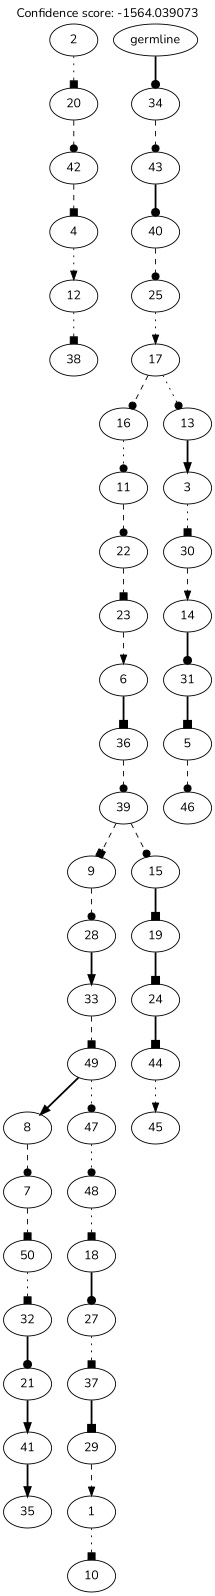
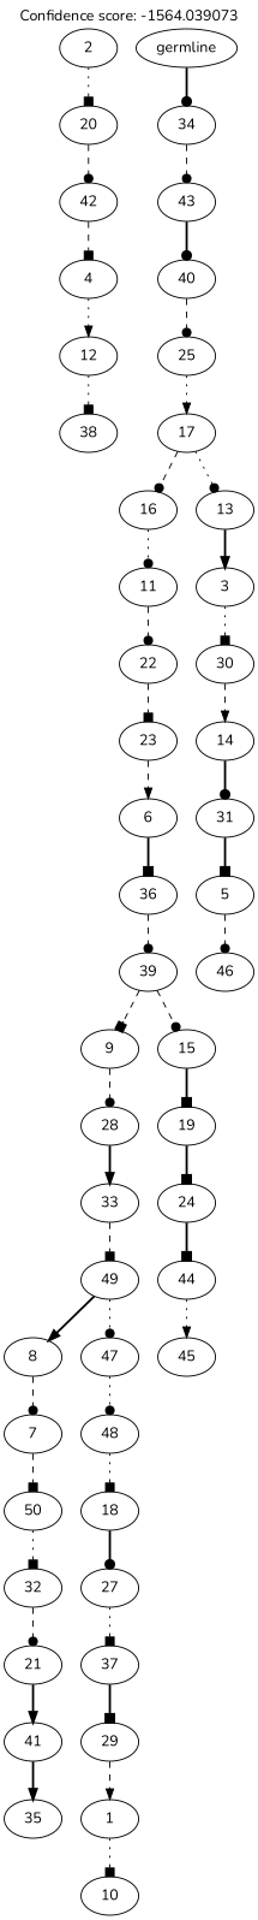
  digraph {
    fontname=Nunito
    label="Confidence score: -1564.039073"
    labelloc=t
    node [fontname=Nunito]
    edge [arrowhead=dot fontname=Nunito style=dashed]
    n1 [label=12]
    n2 [label=38]
    n3 [label=4]
    n4 [label=42]
    n5 [label=20]
    n6 [label=2]
    n7 [label=35]
    n8 [label=41]
    n9 [label=21]
    n10 [label=32]
    n11 [label=50]
    n12 [label=7]
    n13 [label=8]
    n14 [label=1]
    n15 [label=10]
    n16 [label=29]
    n17 [label=37]
    n18 [label=27]
    n19 [label=18]
    n20 [label=48]
    n21 [label=47]
    n22 [label=49]
    n23 [label=33]
    n24 [label=28]
    n25 [label=9]
    n26 [label=44]
    n27 [label=45]
    n28 [label=24]
    n29 [label=19]
    n30 [label=15]
    n31 [label=39]
    n32 [label=36]
    n33 [label=6]
    n34 [label=23]
    n35 [label=22]
    n36 [label=11]
    n37 [label=16]
    n38 [label=5]
    n39 [label=46]
    n40 [label=31]
    n41 [label=14]
    n42 [label=30]
    n43 [label=3]
    n44 [label=13]
    n45 [label=17]
    n46 [label=25]
    n47 [label=40]
    n48 [label=43]
    n49 [label=34]
    n50 [label=germline]
    n1 -> n2 [arrowhead=box style=dotted]
    n3 -> n1 [arrowhead=normal style=dotted]
    n4 -> n3 [arrowhead=box]
    n5 -> n4
    n6 -> n5 [arrowhead=box style=dotted]
    n8 -> n7 [arrowhead=normal style=bold]
    n9 -> n8 [arrowhead=normal style=bold]
-   n10 -> n9 [style=bold]
+   n10 -> n9
    n11 -> n10 [arrowhead=box style=dotted]
    n12 -> n11 [arrowhead=box]
    n13 -> n12
    n14 -> n15 [arrowhead=box style=dotted]
    n16 -> n14 [arrowhead=normal]
    n17 -> n16 [arrowhead=box style=bold]
    n18 -> n17 [arrowhead=box style=dotted]
    n19 -> n18 [style=bold]
    n20 -> n19 [arrowhead=box style=dotted]
    n21 -> n20 [style=dotted]
    n22 -> n13 [arrowhead=normal style=bold]
    n22 -> n21 [style=dotted]
    n23 -> n22 [arrowhead=box]
    n24 -> n23 [arrowhead=normal style=bold]
    n25 -> n24
    n26 -> n27 [arrowhead=normal style=dotted]
    n28 -> n26 [arrowhead=box style=bold]
    n29 -> n28 [arrowhead=box style=bold]
    n30 -> n29 [arrowhead=box style=bold]
    n31 -> n25 [arrowhead=box]
    n31 -> n30
    n32 -> n31
    n33 -> n32 [arrowhead=box style=bold]
    n34 -> n33 [arrowhead=normal]
    n35 -> n34 [arrowhead=box]
    n36 -> n35
    n37 -> n36 [style=dotted]
    n38 -> n39
    n40 -> n38 [arrowhead=box style=bold]
    n41 -> n40 [style=bold]
    n42 -> n41 [arrowhead=normal]
    n43 -> n42 [arrowhead=box style=dotted]
    n44 -> n43 [arrowhead=normal style=bold]
    n45 -> n37
    n45 -> n44 [style=dotted]
    n46 -> n45 [arrowhead=normal style=dotted]
    n47 -> n46
    n48 -> n47 [style=bold]
    n49 -> n48
    n50 -> n49 [style=bold]
  }
